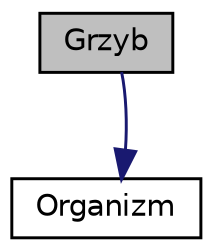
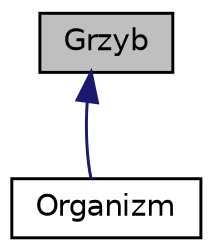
  digraph {
    node [color=black fontname=Helvetica fontsize=10 shape=record style=filled]
    n1 [fillcolor=grey75 fontcolor=black height=0.2 label=Grzyb width=0.4]
    n2 [fillcolor=white height=0.2 label=Organizm width=0.4]
-   n2 -> n1 [color=midnightblue dir=back fontname=Helvetica fontsize=10 labelfontname=Helvetica labelfontsize=10 style=solid]
+   n1 -> n2 [color=midnightblue dir=back fontname=Helvetica fontsize=10 labelfontname=Helvetica labelfontsize=10 style=solid]
  }
